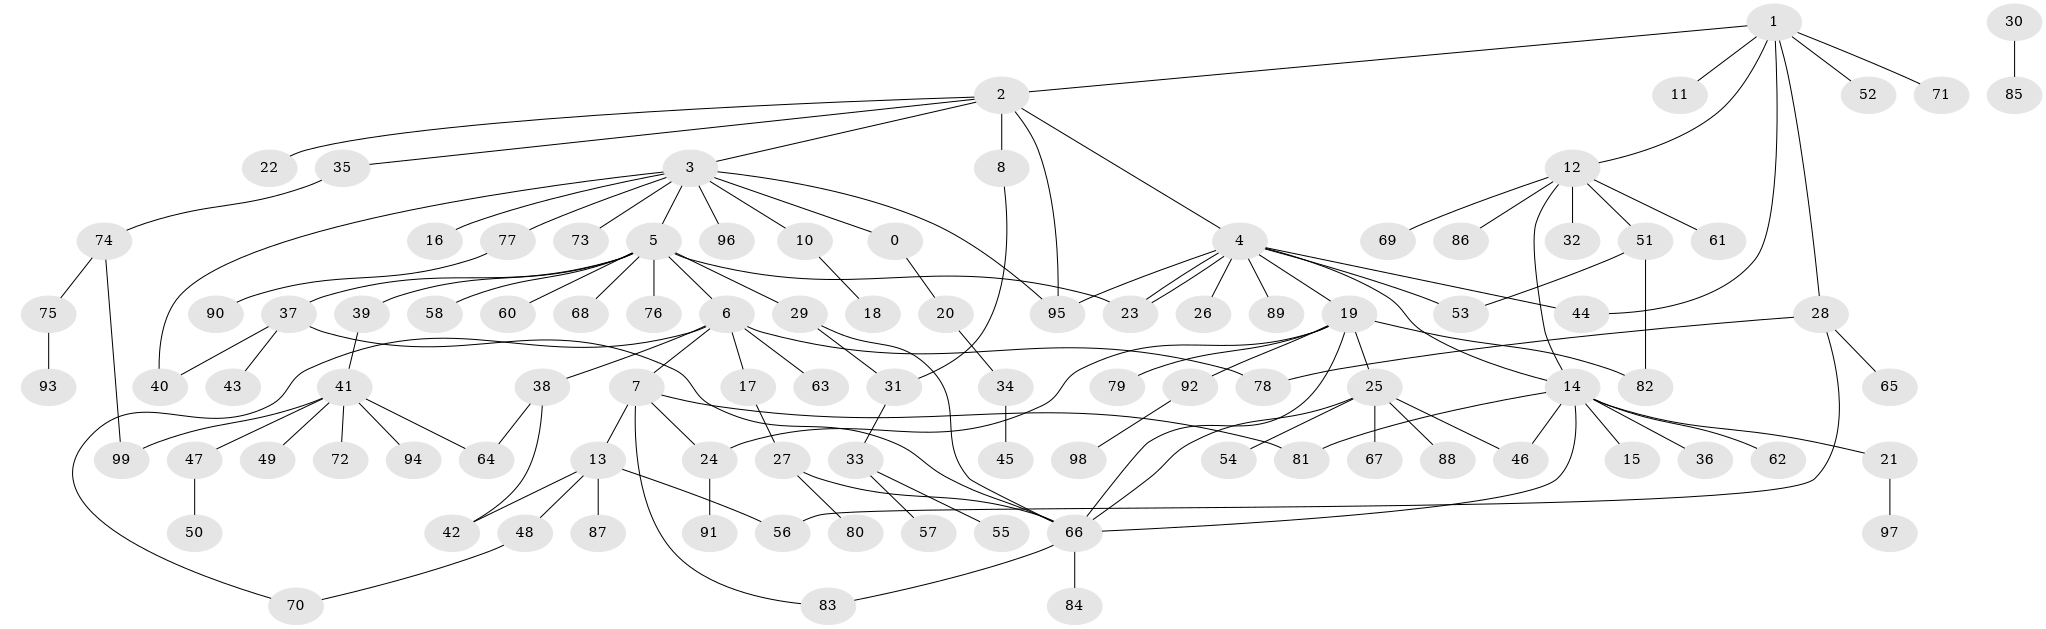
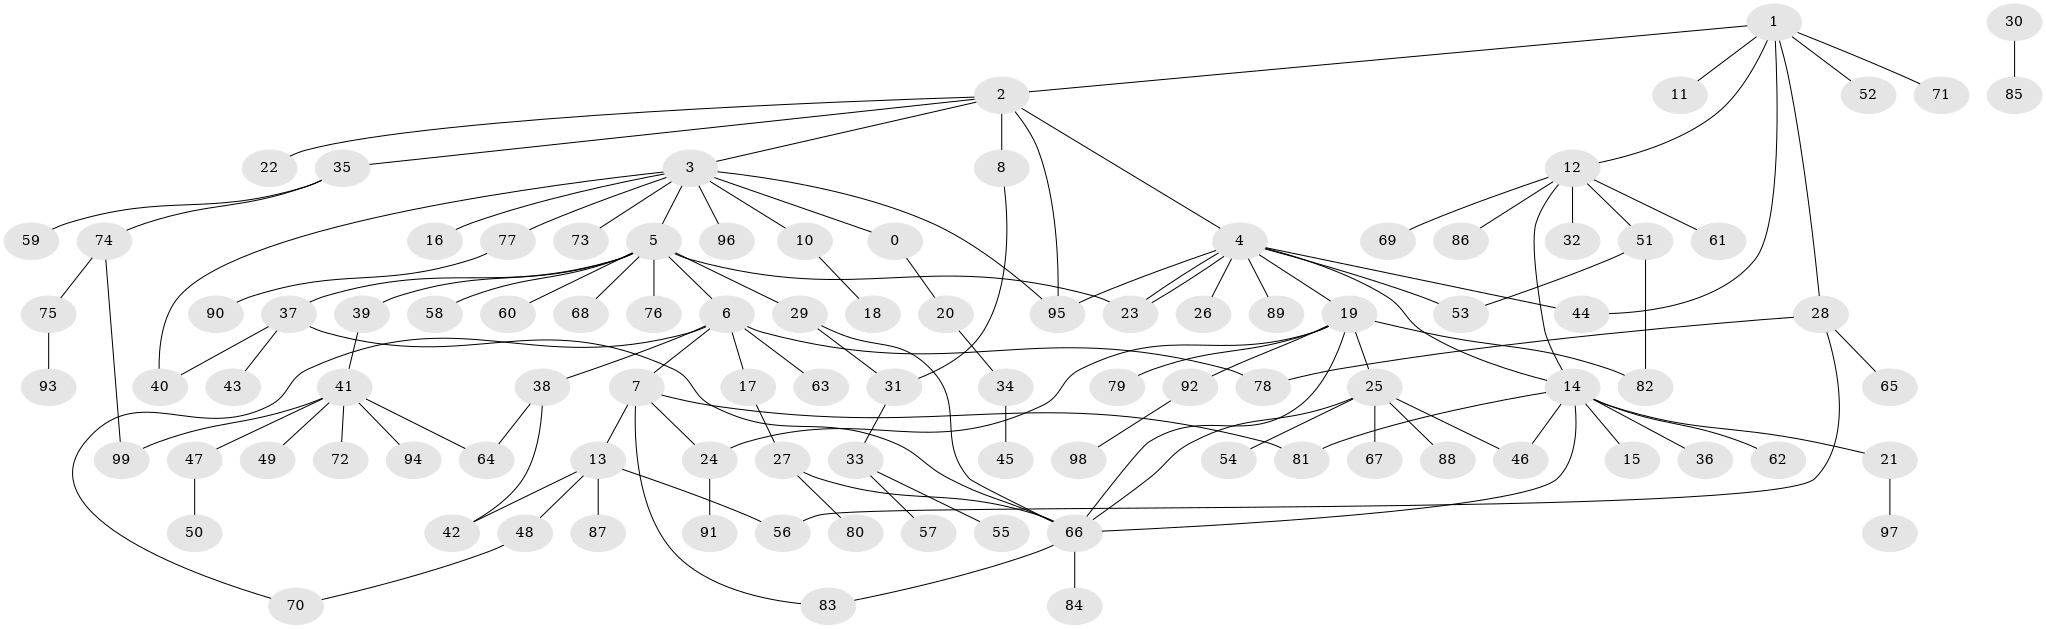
  graph {
    node [color=gray90 style=filled]
    1
    2
    11
    12
    28
    44
    52
    71
    3
    4
    8
    22
    35
    95
    14
    32
    51
    61
    69
    86
    78
    56
    65
    5
    n25 [label=0]
    10
    16
    40
    73
    77
    96
    19
    23
    26
    53
    89
    31
+   59
    74
    6
    29
    37
    39
    58
    60
    68
    76
    20
    18
    90
    81
    15
    21
    36
    46
    62
    66
    24
    25
    79
    82
    92
    7
    17
    38
    63
    70
    43
    41
    13
    83
    27
    42
    64
    48
    87
    91
    33
    34
    30
    85
    97
    84
    80
    54
    67
    88
    98
    45
    55
    57
    99
    75
    47
    49
    72
    94
    50
    93
    1 -- 2
    1 -- 11
    1 -- 12
    1 -- 28
    1 -- 44
    1 -- 52
    1 -- 71
    2 -- 3
    2 -- 4
    2 -- 8
    2 -- 22
    2 -- 35
    2 -- 95
    12 -- 14
    12 -- 32
    12 -- 51
    12 -- 61
    12 -- 69
    12 -- 86
    28 -- 78
    28 -- 56
    28 -- 65
    3 -- 95
    3 -- 5
    3 -- n25
    3 -- 10
    3 -- 16
    3 -- 40
    3 -- 73
    3 -- 77
    3 -- 96
    4 -- 44
    4 -- 95
    4 -- 14
    4 -- 19
    4 -- 23
    4 -- 23
    4 -- 26
    4 -- 53
    4 -- 89
    8 -- 31
+   35 -- 59
    35 -- 74
    14 -- 81
    14 -- 15
    14 -- 21
    14 -- 36
    14 -- 46
    14 -- 62
    14 -- 66
    51 -- 53
    51 -- 82
    5 -- 23
    5 -- 6
    5 -- 29
    5 -- 37
    5 -- 39
    5 -- 58
    5 -- 60
    5 -- 68
    5 -- 76
    n25 -- 20
    10 -- 18
    77 -- 90
    19 -- 66
    19 -- 24
    19 -- 25
    19 -- 79
    19 -- 82
    19 -- 92
    31 -- 33
    74 -- 99
    74 -- 75
    6 -- 78
    6 -- 7
    6 -- 17
    6 -- 38
    6 -- 63
    6 -- 70
    29 -- 31
    29 -- 66
    37 -- 40
    37 -- 66
    37 -- 43
    39 -- 41
    20 -- 34
    21 -- 97
    66 -- 83
    66 -- 84
    24 -- 91
    25 -- 46
    25 -- 66
    25 -- 54
    25 -- 67
    25 -- 88
    92 -- 98
    7 -- 81
    7 -- 24
    7 -- 13
    7 -- 83
    17 -- 27
    38 -- 42
    38 -- 64
    41 -- 64
    41 -- 99
    41 -- 47
    41 -- 49
    41 -- 72
    41 -- 94
    13 -- 56
    13 -- 42
    13 -- 48
    13 -- 87
    27 -- 66
    27 -- 80
    48 -- 70
    33 -- 55
    33 -- 57
    34 -- 45
    30 -- 85
    75 -- 93
    47 -- 50
  }
